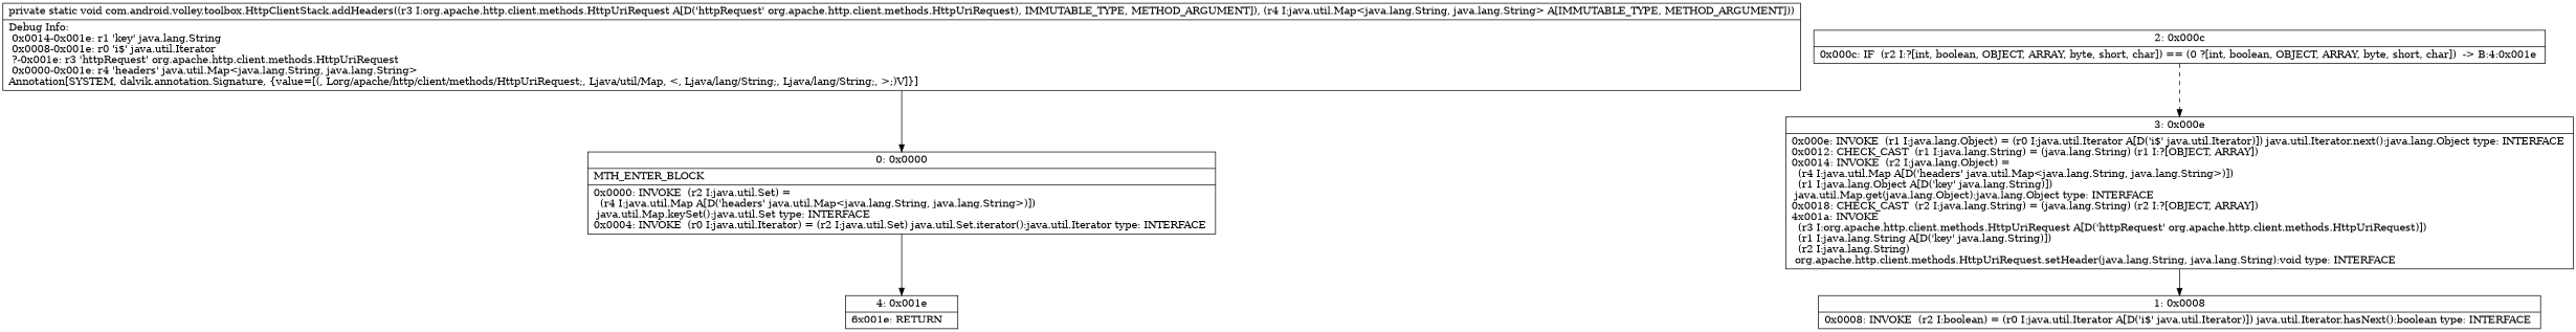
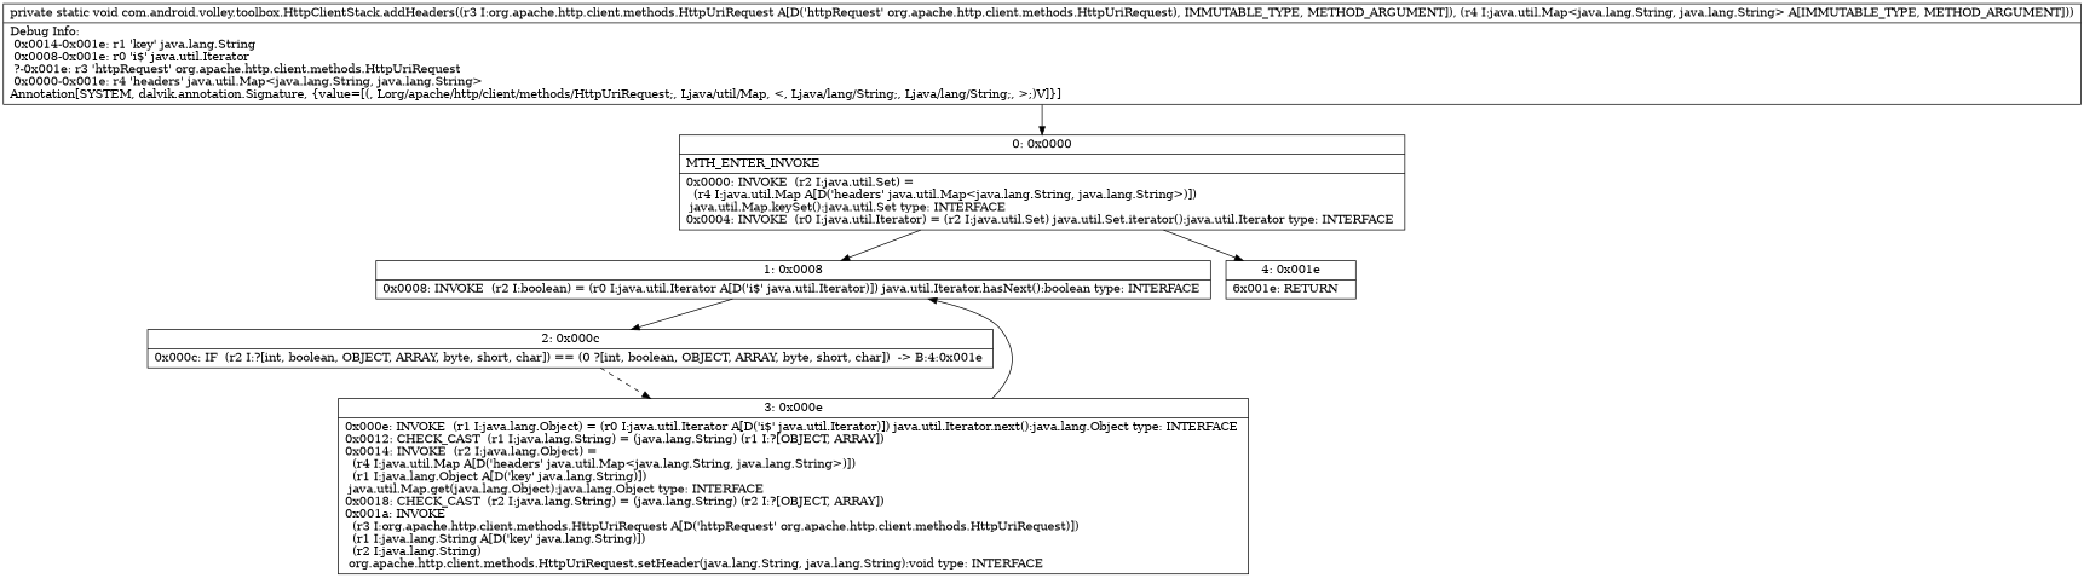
  digraph {
    node [shape=record]
-   n1 [label="{0\:\ 0x0000|MTH_ENTER_BLOCK\l|0x0000: INVOKE  (r2 I:java.util.Set) = \l  (r4 I:java.util.Map A[D('headers' java.util.Map\<java.lang.String, java.lang.String\>)])\l java.util.Map.keySet():java.util.Set type: INTERFACE \l0x0004: INVOKE  (r0 I:java.util.Iterator) = (r2 I:java.util.Set) java.util.Set.iterator():java.util.Iterator type: INTERFACE \l}"]
+   n1 [label="{0\:\ 0x0000|MTH_ENTER_INVOKE\l|0x0000: INVOKE  (r2 I:java.util.Set) = \l  (r4 I:java.util.Map A[D('headers' java.util.Map\<java.lang.String, java.lang.String\>)])\l java.util.Map.keySet():java.util.Set type: INTERFACE \l0x0004: INVOKE  (r0 I:java.util.Iterator) = (r2 I:java.util.Set) java.util.Set.iterator():java.util.Iterator type: INTERFACE \l}"]
    n2 [label="{1\:\ 0x0008|0x0008: INVOKE  (r2 I:boolean) = (r0 I:java.util.Iterator A[D('i$' java.util.Iterator)]) java.util.Iterator.hasNext():boolean type: INTERFACE \l}"]
    n3 [label="{4\:\ 0x001e|6x001e: RETURN   \l}"]
    n4 [label="{2\:\ 0x000c|0x000c: IF  (r2 I:?[int, boolean, OBJECT, ARRAY, byte, short, char]) == (0 ?[int, boolean, OBJECT, ARRAY, byte, short, char])  \-\> B:4:0x001e \l}"]
-   n5 [label="{3\:\ 0x000e|0x000e: INVOKE  (r1 I:java.lang.Object) = (r0 I:java.util.Iterator A[D('i$' java.util.Iterator)]) java.util.Iterator.next():java.lang.Object type: INTERFACE \l0x0012: CHECK_CAST  (r1 I:java.lang.String) = (java.lang.String) (r1 I:?[OBJECT, ARRAY]) \l0x0014: INVOKE  (r2 I:java.lang.Object) = \l  (r4 I:java.util.Map A[D('headers' java.util.Map\<java.lang.String, java.lang.String\>)])\l  (r1 I:java.lang.Object A[D('key' java.lang.String)])\l java.util.Map.get(java.lang.Object):java.lang.Object type: INTERFACE \l0x0018: CHECK_CAST  (r2 I:java.lang.String) = (java.lang.String) (r2 I:?[OBJECT, ARRAY]) \l4x001a: INVOKE  \l  (r3 I:org.apache.http.client.methods.HttpUriRequest A[D('httpRequest' org.apache.http.client.methods.HttpUriRequest)])\l  (r1 I:java.lang.String A[D('key' java.lang.String)])\l  (r2 I:java.lang.String)\l org.apache.http.client.methods.HttpUriRequest.setHeader(java.lang.String, java.lang.String):void type: INTERFACE \l}"]
+   n5 [label="{3\:\ 0x000e|0x000e: INVOKE  (r1 I:java.lang.Object) = (r0 I:java.util.Iterator A[D('i$' java.util.Iterator)]) java.util.Iterator.next():java.lang.Object type: INTERFACE \l0x0012: CHECK_CAST  (r1 I:java.lang.String) = (java.lang.String) (r1 I:?[OBJECT, ARRAY]) \l0x0014: INVOKE  (r2 I:java.lang.Object) = \l  (r4 I:java.util.Map A[D('headers' java.util.Map\<java.lang.String, java.lang.String\>)])\l  (r1 I:java.lang.Object A[D('key' java.lang.String)])\l java.util.Map.get(java.lang.Object):java.lang.Object type: INTERFACE \l0x0018: CHECK_CAST  (r2 I:java.lang.String) = (java.lang.String) (r2 I:?[OBJECT, ARRAY]) \l0x001a: INVOKE  \l  (r3 I:org.apache.http.client.methods.HttpUriRequest A[D('httpRequest' org.apache.http.client.methods.HttpUriRequest)])\l  (r1 I:java.lang.String A[D('key' java.lang.String)])\l  (r2 I:java.lang.String)\l org.apache.http.client.methods.HttpUriRequest.setHeader(java.lang.String, java.lang.String):void type: INTERFACE \l}"]
    n6 [label="{private static void com.android.volley.toolbox.HttpClientStack.addHeaders((r3 I:org.apache.http.client.methods.HttpUriRequest A[D('httpRequest' org.apache.http.client.methods.HttpUriRequest), IMMUTABLE_TYPE, METHOD_ARGUMENT]), (r4 I:java.util.Map\<java.lang.String, java.lang.String\> A[IMMUTABLE_TYPE, METHOD_ARGUMENT]))  | Debug Info:\l  0x0014\-0x001e: r1 'key' java.lang.String\l  0x0008\-0x001e: r0 'i$' java.util.Iterator\l  ?\-0x001e: r3 'httpRequest' org.apache.http.client.methods.HttpUriRequest\l  0x0000\-0x001e: r4 'headers' java.util.Map\<java.lang.String, java.lang.String\>\lAnnotation[SYSTEM, dalvik.annotation.Signature, \{value=[(, Lorg\/apache\/http\/client\/methods\/HttpUriRequest;, Ljava\/util\/Map, \<, Ljava\/lang\/String;, Ljava\/lang\/String;, \>;)V]\}]\l}"]
+   n1 -> n2
    n1 -> n3
+   n2 -> n4
    n4 -> n5 [style=dashed]
    n5 -> n2
    n6 -> n1
  }
